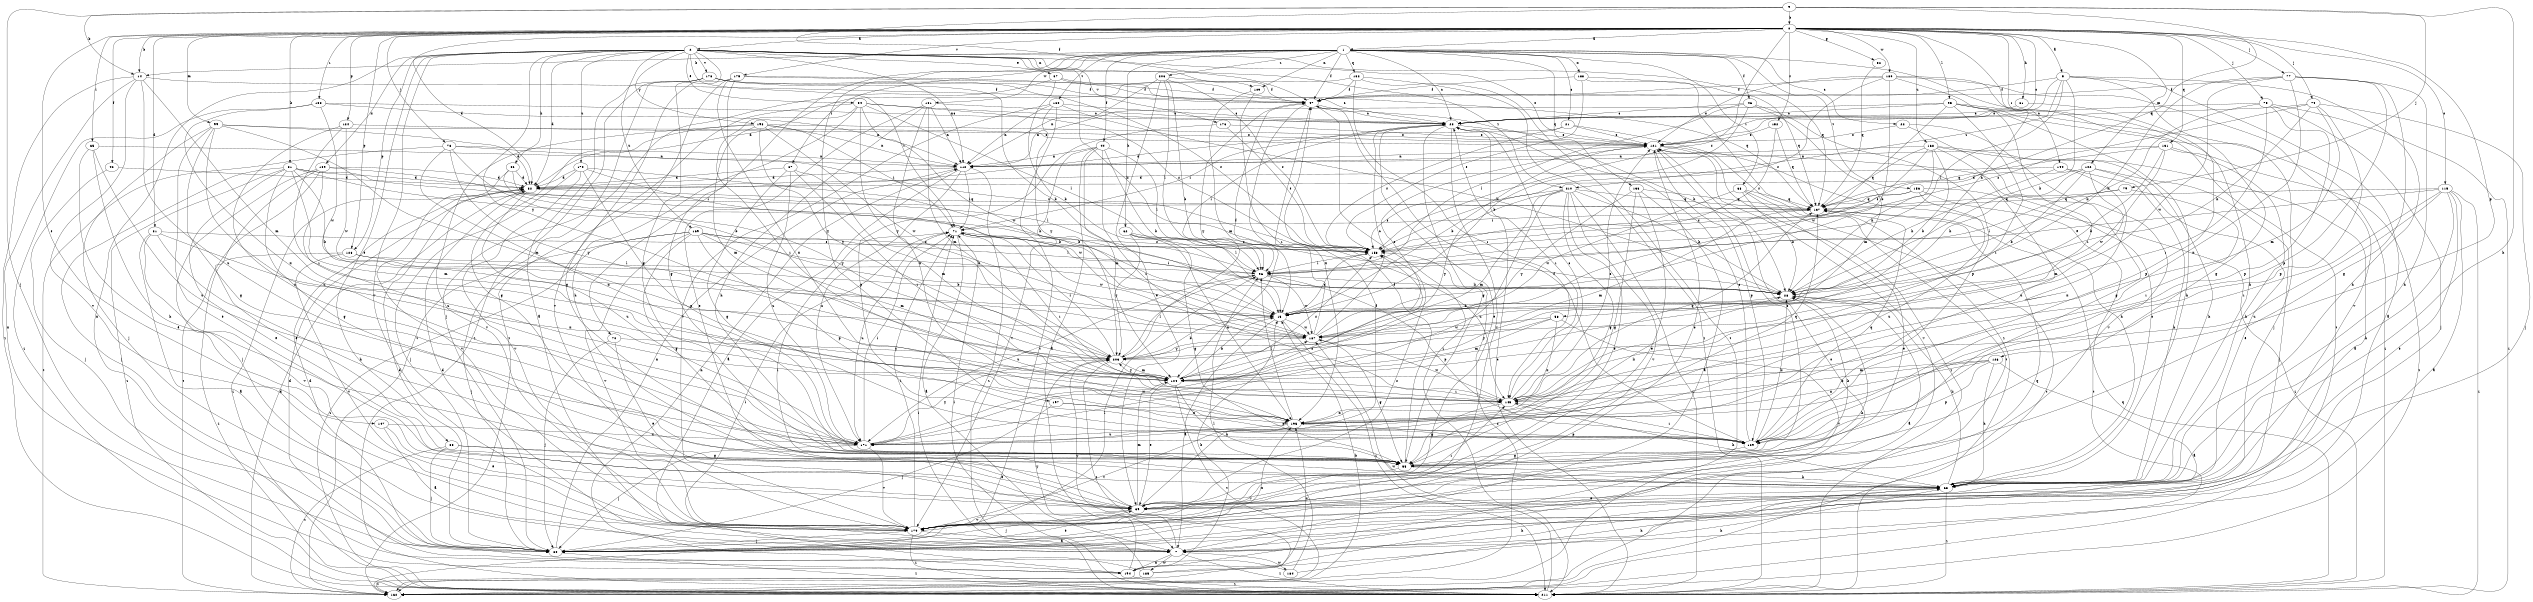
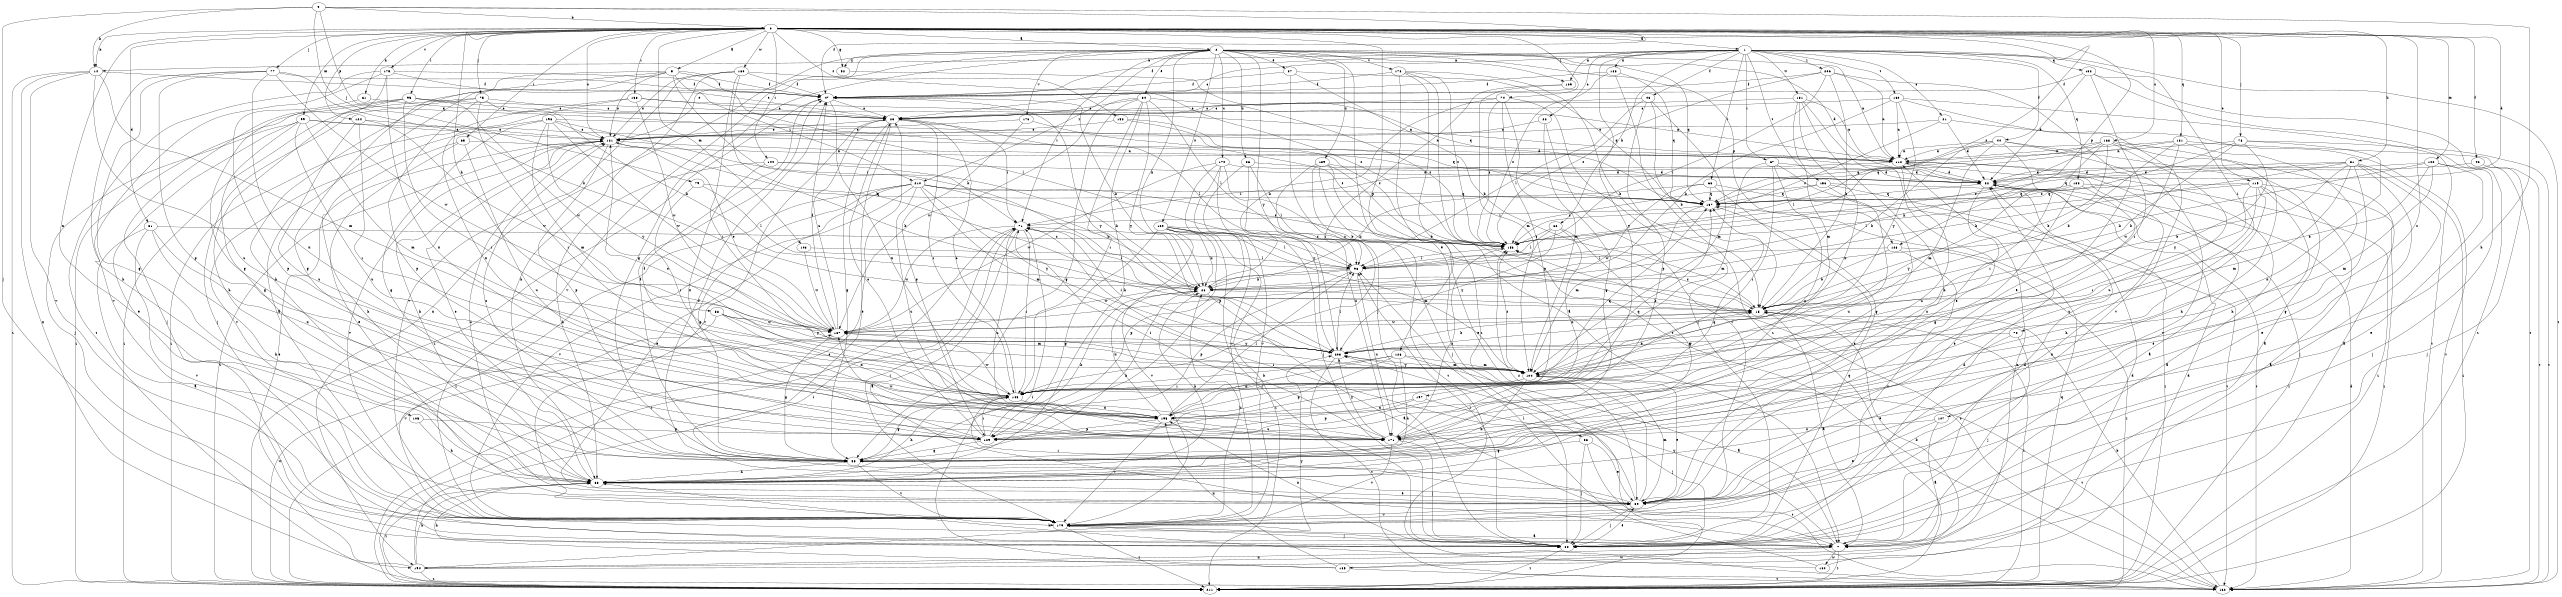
  strict digraph {
    0
    1
    2
    5
    14
    31
    32
    42
    52
    58
    61
    65
    74
    75
    77
    78
    81
    95
    99
    102
+   103
+   105
    115
    121
    124
    126
    128
    131
    138
    144
    147
    152
    153
    168
    175
    180
    21
    22
    23
    44
    46
    47
    62
    67
    68
    70
    109
    132
    133
    156
    160
    162
    181
    188
    197
    206
    33
    34
    37
    55
    71
    86
    n63 [label=28]
    112
    137
    169
    170
    176
    178
    179
    189
    194
    198
    203
    210
    7
    63
    96
    9
    79
    80
    211
    104
    171
    195
    187
    129
    39
    145
    15
    184
    185
    0 -> 1 [label=a]
    0 -> 2 [label=a]
    0 -> 5 [label=a]
    0 -> 14 [label=b]
    0 -> 31 [label=d]
    0 -> 32 [label=d]
    0 -> 42 [label=f]
    0 -> 52 [label=g]
    0 -> 58 [label=h]
    0 -> 61 [label=h]
    0 -> 65 [label=i]
    0 -> 74 [label=j]
    0 -> 75 [label=j]
    0 -> 77 [label=j]
    0 -> 78 [label=j]
    0 -> 81 [label=k]
    0 -> 95 [label=l]
    0 -> 99 [label=m]
    0 -> 102 [label=m]
+   0 -> 103 [label=m]
+   0 -> 105 [label=n]
    0 -> 115 [label=o]
    0 -> 121 [label=o]
    0 -> 124 [label=p]
    0 -> 126 [label=p]
    0 -> 128 [label=p]
    0 -> 131 [label=q]
    0 -> 138 [label=r]
    0 -> 144 [label=r]
    0 -> 147 [label=s]
    0 -> 152 [label=s]
    0 -> 153 [label=s]
    0 -> 168 [label=u]
    0 -> 175 [label=v]
    0 -> 180 [label=w]
    1 -> 14 [label=b]
    1 -> 21 [label=c]
    1 -> 22 [label=c]
    1 -> 23 [label=c]
    1 -> 44 [label=f]
    1 -> 46 [label=f]
    1 -> 47 [label=f]
    1 -> 62 [label=h]
    1 -> 67 [label=i]
    1 -> 68 [label=i]
    1 -> 70 [label=i]
    1 -> 109 [label=n]
    1 -> 132 [label=q]
    1 -> 133 [label=q]
    1 -> 156 [label=t]
    1 -> 160 [label=t]
    1 -> 162 [label=t]
    1 -> 181 [label=w]
    1 -> 188 [label=x]
    1 -> 197 [label=y]
    1 -> 206 [label=z]
    2 -> 32 [label=d]
    2 -> 121 [label=o]
    2 -> 128 [label=p]
    2 -> 109 [label=n]
    2 -> 33 [label=e]
    2 -> 34 [label=e]
    2 -> 37 [label=e]
    2 -> 55 [label=g]
    2 -> 71 [label=i]
    2 -> 86 [label=k]
    2 -> n63 [label=k]
    2 -> 112 [label=n]
    2 -> 137 [label=q]
    2 -> 169 [label=u]
    2 -> 170 [label=u]
    2 -> 176 [label=v]
    2 -> 178 [label=v]
    2 -> 179 [label=v]
    2 -> 189 [label=x]
    2 -> 194 [label=x]
-   2 -> 198 [label=y]
+   2 -> 52 [label=y]
    2 -> 203 [label=y]
    2 -> 210 [label=z]
    5 -> 121 [label=o]
    5 -> 47 [label=f]
    5 -> 55 [label=g]
    5 -> n63 [label=k]
    5 -> 210 [label=z]
    5 -> 7 [label=a]
    5 -> 63 [label=h]
    5 -> 96 [label=l]
    14 -> 47 [label=f]
    14 -> 179 [label=v]
    14 -> 194 [label=x]
    14 -> 211 [label=z]
    14 -> 104 [label=m]
    14 -> 171 [label=u]
    31 -> 153 [label=s]
    31 -> 179 [label=v]
    31 -> 7 [label=a]
    31 -> 63 [label=h]
    31 -> 195 [label=x]
    32 -> 137 [label=q]
    32 -> 211 [label=z]
    32 -> 171 [label=u]
    42 -> 32 [label=d]
    42 -> 80 [label=j]
    52 -> 137 [label=q]
    58 -> 179 [label=v]
    58 -> 203 [label=y]
    58 -> 104 [label=m]
    58 -> 195 [label=x]
    58 -> 187 [label=w]
    61 -> 23 [label=c]
    61 -> 129 [label=p]
    65 -> 112 [label=n]
    65 -> 63 [label=h]
    65 -> 171 [label=u]
    65 -> 39 [label=e]
    74 -> 153 [label=s]
    74 -> 23 [label=c]
    74 -> n63 [label=k]
    74 -> 80 [label=j]
    74 -> 104 [label=m]
    74 -> 129 [label=p]
    75 -> 23 [label=c]
    75 -> n63 [label=k]
    75 -> 80 [label=j]
    75 -> 211 [label=z]
    75 -> 129 [label=p]
    75 -> 145 [label=r]
    77 -> 47 [label=f]
    77 -> 55 [label=g]
    77 -> n63 [label=k]
    77 -> 63 [label=h]
    77 -> 195 [label=x]
    77 -> 187 [label=w]
    77 -> 129 [label=p]
    78 -> 153 [label=s]
    78 -> 162 [label=t]
    78 -> 112 [label=n]
    78 -> 203 [label=y]
    78 -> 195 [label=x]
    78 -> 15 [label=b]
    81 -> 32 [label=d]
    81 -> 55 [label=g]
    81 -> n63 [label=k]
    81 -> 137 [label=q]
    81 -> 80 [label=j]
    81 -> 211 [label=z]
    81 -> 104 [label=m]
    81 -> 39 [label=e]
    81 -> 15 [label=b]
    95 -> 23 [label=c]
    95 -> 112 [label=n]
    95 -> 63 [label=h]
    95 -> 80 [label=j]
    95 -> 211 [label=z]
    95 -> 187 [label=w]
    95 -> 145 [label=r]
    99 -> 32 [label=d]
    99 -> 121 [label=o]
    99 -> 55 [label=g]
    99 -> 80 [label=j]
    99 -> 104 [label=m]
    99 -> 171 [label=u]
    99 -> 39 [label=e]
    102 -> 32 [label=d]
    102 -> n63 [label=k]
    102 -> 80 [label=j]
    102 -> 104 [label=m]
    102 -> 39 [label=e]
    102 -> 15 [label=b]
+   103 -> 96 [label=l]
+   103 -> 187 [label=w]
+   105 -> 63 [label=h]
+   105 -> 129 [label=p]
    115 -> 137 [label=q]
    115 -> 7 [label=a]
    115 -> 63 [label=h]
-   115 -> 96 [label=e]
+   115 -> 96 [label=l]
    115 -> 211 [label=z]
    115 -> 171 [label=u]
    115 -> 39 [label=e]
    115 -> 145 [label=r]
    121 -> 112 [label=n]
    121 -> 179 [label=v]
    121 -> 63 [label=h]
    121 -> 211 [label=z]
    121 -> 129 [label=p]
    121 -> 15 [label=b]
    124 -> 121 [label=o]
    124 -> 171 [label=u]
    124 -> 187 [label=w]
    124 -> 145 [label=r]
    126 -> 7 [label=a]
    126 -> 63 [label=h]
    126 -> 104 [label=m]
    126 -> 195 [label=x]
    126 -> 129 [label=p]
    126 -> 145 [label=b]
    128 -> 179 [label=v]
    128 -> 96 [label=l]
    128 -> 211 [label=z]
    128 -> 15 [label=b]
    131 -> 162 [label=t]
    131 -> 112 [label=n]
    131 -> 137 [label=q]
    131 -> 63 [label=h]
    131 -> 187 [label=w]
    131 -> 15 [label=b]
    138 -> 23 [label=c]
    138 -> 112 [label=n]
    138 -> 211 [label=z]
    138 -> 195 [label=x]
    138 -> 187 [label=w]
    144 -> 32 [label=d]
    144 -> n63 [label=k]
    144 -> 63 [label=h]
    144 -> 195 [label=x]
    147 -> 7 [label=a]
    147 -> 171 [label=u]
    147 -> 39 [label=e]
    152 -> 121 [label=o]
    152 -> 153 [label=s]
    152 -> 137 [label=q]
    153 -> 96 [label=l]
    168 -> 153 [label=s]
    168 -> n63 [label=k]
    168 -> 112 [label=n]
    168 -> 137 [label=q]
    168 -> 7 [label=a]
    168 -> 63 [label=h]
    168 -> 171 [label=u]
    168 -> 15 [label=b]
    175 -> 23 [label=c]
    175 -> 47 [label=f]
    175 -> 162 [label=t]
    175 -> 55 [label=g]
    175 -> 179 [label=v]
    175 -> 195 [label=x]
    180 -> 121 [label=o]
    180 -> 153 [label=s]
    180 -> 47 [label=f]
    180 -> 179 [label=v]
    180 -> 63 [label=h]
    180 -> 145 [label=r]
    180 -> 15 [label=b]
    21 -> 32 [label=d]
    21 -> 121 [label=o]
    21 -> 153 [label=s]
    21 -> 162 [label=t]
    22 -> 121 [label=o]
    22 -> 55 [label=g]
    22 -> 179 [label=v]
    23 -> 121 [label=o]
    23 -> 55 [label=g]
    23 -> 71 [label=i]
    23 -> 179 [label=v]
    23 -> 96 [label=l]
    23 -> 39 [label=e]
    23 -> 145 [label=r]
    44 -> 112 [label=n]
    44 -> 179 [label=v]
    44 -> 7 [label=a]
    44 -> 96 [label=l]
    44 -> 104 [label=m]
    44 -> 145 [label=r]
    44 -> 15 [label=b]
    46 -> 23 [label=c]
    46 -> 96 [label=l]
    46 -> 104 [label=m]
    46 -> 129 [label=p]
    46 -> 15 [label=b]
    47 -> 23 [label=c]
    47 -> n63 [label=k]
    47 -> 203 [label=y]
    47 -> 211 [label=z]
    47 -> 195 [label=x]
    62 -> 153 [label=s]
    62 -> 55 [label=g]
    62 -> 203 [label=y]
    62 -> 96 [label=l]
    62 -> 195 [label=x]
    67 -> 32 [label=d]
    67 -> 55 [label=g]
    67 -> 104 [label=m]
    67 -> 171 [label=u]
    67 -> 145 [label=r]
    68 -> 162 [label=t]
    68 -> n63 [label=k]
    68 -> 137 [label=q]
    68 -> 187 [label=w]
    68 -> 39 [label=e]
    70 -> 203 [label=y]
    70 -> 80 [label=j]
    70 -> 39 [label=e]
    109 -> 104 [label=m]
    109 -> 145 [label=r]
    132 -> 32 [label=d]
    132 -> 47 [label=f]
    132 -> 162 [label=t]
    132 -> 211 [label=z]
    132 -> 145 [label=r]
    133 -> 55 [label=g]
    133 -> 137 [label=q]
    133 -> 203 [label=y]
    133 -> 7 [label=a]
    133 -> 39 [label=e]
    156 -> 153 [label=s]
    156 -> 162 [label=t]
    156 -> 137 [label=q]
    156 -> 211 [label=z]
    156 -> 171 [label=u]
    160 -> 23 [label=c]
    160 -> 162 [label=t]
    160 -> n63 [label=k]
    160 -> 112 [label=n]
    160 -> 179 [label=v]
    160 -> 203 [label=y]
    162 -> 32 [label=d]
    162 -> 153 [label=s]
    162 -> 15 [label=b]
    181 -> 23 [label=c]
    181 -> 112 [label=n]
    181 -> 63 [label=h]
    181 -> 104 [label=m]
    181 -> 195 [label=x]
    181 -> 39 [label=e]
    188 -> 153 [label=s]
    188 -> 47 [label=f]
    188 -> 137 [label=q]
    188 -> 211 [label=z]
    197 -> 80 [label=j]
    197 -> 195 [label=x]
    197 -> 129 [label=p]
    206 -> 153 [label=s]
    206 -> 47 [label=f]
    206 -> 112 [label=n]
    206 -> 96 [label=l]
    206 -> 39 [label=e]
    206 -> 15 [label=b]
    33 -> 162 [label=t]
    33 -> 55 [label=g]
    33 -> 80 [label=j]
    33 -> 39 [label=e]
    34 -> 153 [label=s]
    34 -> 23 [label=c]
    34 -> 55 [label=g]
    34 -> 203 [label=y]
    34 -> 63 [label=h]
    34 -> 96 [label=l]
    34 -> 187 [label=w]
    34 -> 145 [label=r]
    37 -> 47 [label=f]
    37 -> 137 [label=q]
    37 -> 80 [label=j]
    37 -> 15 [label=b]
    55 -> 121 [label=o]
    55 -> 47 [label=f]
    55 -> n63 [label=k]
    55 -> 179 [label=v]
    55 -> 63 [label=h]
    71 -> 153 [label=s]
    71 -> 7 [label=a]
    71 -> 171 [label=u]
    71 -> 187 [label=w]
    71 -> 145 [label=r]
    86 -> 32 [label=d]
    86 -> 179 [label=v]
    86 -> 203 [label=y]
    86 -> 96 [label=l]
    n63 -> 71 [label=i]
    n63 -> 7 [label=a]
    n63 -> 15 [label=b]
    112 -> 32 [label=d]
    112 -> 71 [label=i]
    112 -> 7 [label=a]
    112 -> 211 [label=z]
    112 -> 171 [label=u]
    137 -> 71 [label=i]
    137 -> 104 [label=m]
    169 -> 153 [label=s]
    169 -> 55 [label=g]
    169 -> n63 [label=k]
    169 -> 179 [label=v]
    169 -> 96 [label=l]
    169 -> 80 [label=j]
    169 -> 211 [label=z]
    169 -> 104 [label=m]
    169 -> 129 [label=p]
    170 -> 32 [label=d]
    170 -> 179 [label=v]
    170 -> 80 [label=j]
    170 -> 187 [label=w]
    170 -> 129 [label=p]
    170 -> 15 [label=b]
    176 -> 121 [label=o]
    176 -> 153 [label=s]
    176 -> 129 [label=p]
    178 -> 153 [label=s]
    178 -> 47 [label=f]
    178 -> 162 [label=t]
    178 -> 7 [label=a]
    178 -> 211 [label=z]
    178 -> 15 [label=b]
    179 -> 71 [label=i]
    179 -> n63 [label=k]
    179 -> 7 [label=a]
    179 -> 80 [label=j]
    179 -> 211 [label=z]
    189 -> 32 [label=d]
    189 -> 162 [label=t]
    189 -> 80 [label=j]
    189 -> 171 [label=u]
    189 -> 39 [label=e]
    189 -> 15 [label=b]
    194 -> 121 [label=o]
    194 -> 71 [label=i]
    194 -> 112 [label=n]
    194 -> 203 [label=y]
    194 -> 63 [label=h]
    194 -> 211 [label=z]
    194 -> 15 [label=b]
    198 -> 121 [label=o]
    198 -> 55 [label=g]
    198 -> 71 [label=i]
    198 -> 112 [label=n]
    198 -> 179 [label=v]
    198 -> 203 [label=y]
    198 -> 104 [label=m]
    198 -> 187 [label=w]
    203 -> 162 [label=t]
    203 -> 71 [label=i]
    203 -> 96 [label=l]
    203 -> 104 [label=m]
    203 -> 15 [label=b]
    210 -> 153 [label=s]
    210 -> 55 [label=g]
    210 -> n63 [label=k]
    210 -> 137 [label=q]
    210 -> 179 [label=v]
    210 -> 203 [label=y]
    210 -> 211 [label=z]
    210 -> 104 [label=m]
    210 -> 171 [label=u]
    210 -> 39 [label=e]
    7 -> 32 [label=d]
    7 -> 194 [label=x]
    7 -> 203 [label=y]
    7 -> 211 [label=z]
    7 -> 184 [label=w]
    7 -> 185 [label=w]
    63 -> 121 [label=o]
    63 -> n63 [label=k]
    63 -> 211 [label=z]
    63 -> 39 [label=e]
    96 -> n63 [label=k]
    96 -> 171 [label=u]
    96 -> 187 [label=w]
    96 -> 129 [label=p]
    9 -> 0 [label=b]
    9 -> 14 [label=b]
    9 -> 47 [label=f]
    9 -> 137 [label=q]
    9 -> 63 [label=h]
    9 -> 79 [label=j]
    9 -> 80 [label=j]
    79 -> 137 [label=q]
    79 -> 96 [label=l]
    79 -> 145 [label=r]
    80 -> 32 [label=d]
    80 -> 112 [label=n]
    80 -> 137 [label=q]
    80 -> 96 [label=l]
    80 -> 211 [label=z]
    80 -> 195 [label=x]
    80 -> 39 [label=e]
    211 -> 23 [label=c]
    211 -> 71 [label=i]
    211 -> 137 [label=q]
    211 -> 187 [label=w]
    104 -> 153 [label=s]
    104 -> 162 [label=t]
    104 -> 203 [label=y]
    104 -> 63 [label=h]
    104 -> 39 [label=e]
    104 -> 145 [label=r]
    104 -> 15 [label=b]
    171 -> 153 [label=s]
    171 -> 71 [label=i]
    171 -> 179 [label=v]
    171 -> 203 [label=y]
    171 -> 80 [label=j]
    171 -> 187 [label=w]
    195 -> n63 [label=k]
    195 -> 137 [label=q]
    195 -> 179 [label=v]
    195 -> 96 [label=l]
    195 -> 171 [label=u]
    195 -> 129 [label=p]
    187 -> 121 [label=o]
    187 -> 23 [label=c]
    187 -> 47 [label=f]
    187 -> 55 [label=g]
    187 -> 203 [label=y]
    129 -> 23 [label=c]
    129 -> 47 [label=f]
    129 -> 55 [label=g]
    129 -> n63 [label=k]
    129 -> 137 [label=q]
    129 -> 145 [label=r]
    39 -> 121 [label=o]
    39 -> 153 [label=s]
    39 -> 47 [label=f]
    39 -> 71 [label=i]
    39 -> 179 [label=v]
    39 -> 80 [label=j]
    39 -> 104 [label=m]
    39 -> 145 [label=r]
    145 -> 121 [label=o]
    145 -> 23 [label=c]
    145 -> 55 [label=g]
    145 -> 137 [label=q]
    145 -> 63 [label=h]
    145 -> 195 [label=x]
    145 -> 187 [label=w]
    15 -> 153 [label=s]
    15 -> 7 [label=a]
    15 -> 211 [label=z]
    15 -> 187 [label=w]
    184 -> 32 [label=d]
    184 -> 63 [label=h]
    184 -> 96 [label=l]
    185 -> 32 [label=d]
    185 -> 162 [label=t]
    185 -> 71 [label=i]
    185 -> 63 [label=h]
    185 -> 195 [label=x]
  }
